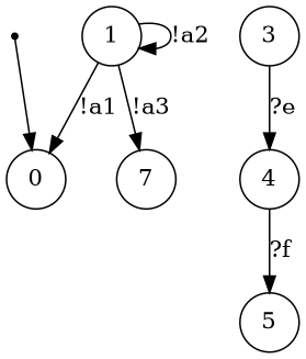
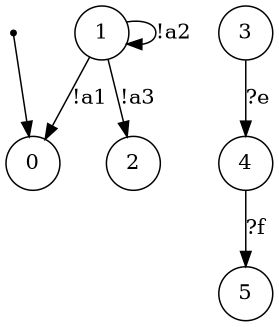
  digraph {
    node [shape=circle]
    ENTRY [shape=point]
    0
    1
-   2 [label=7]
+   2
    3
    4
    5
    ENTRY -> 0
    1 -> 0 [label="!a1"]
    1 -> 1 [label="!a2"]
    1 -> 2 [label="!a3"]
    3 -> 4 [label="?e"]
    4 -> 5 [label="?f"]
  }
